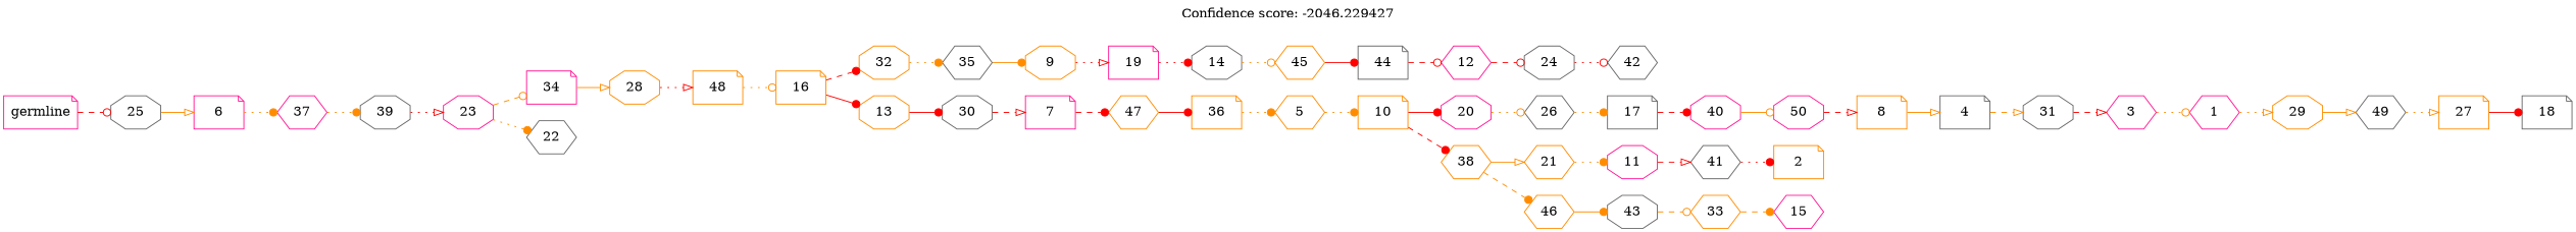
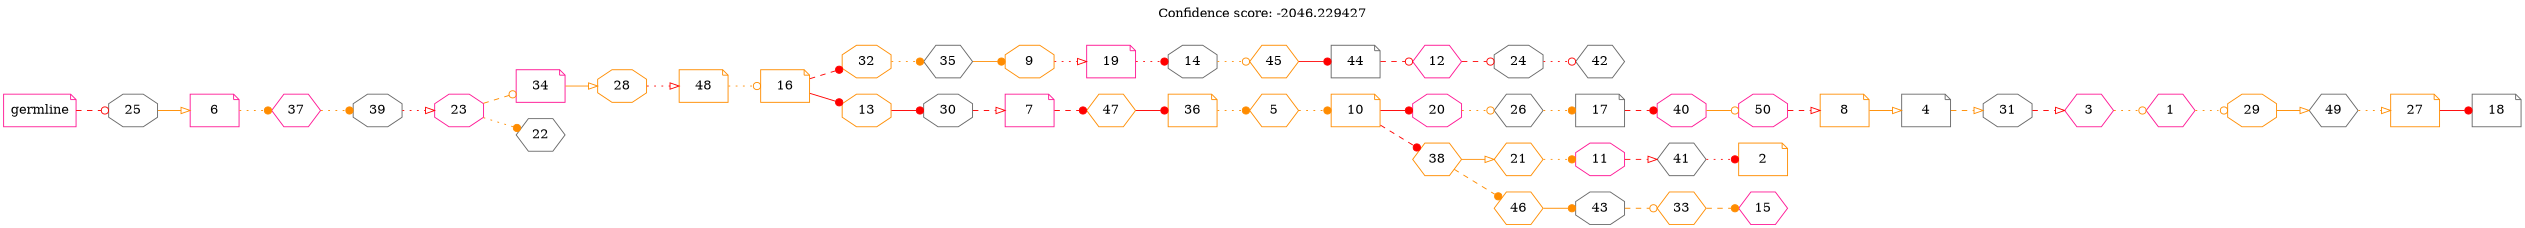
  digraph {
    fontname="DejaVu Serif"
    label="Confidence score: -2046.229427"
    labelloc=t
    rankdir=LR
    node [color=darkorange fontname="DejaVu Serif" shape=hexagon]
    edge [arrowhead=dot color=darkorange fontname="DejaVu Serif" style=dotted]
    n1 [color=gray40 label=24 shape=octagon]
    n2 [color=gray40 label=42]
    n3 [color=deeppink label=12]
    n4 [color=gray40 label=44 shape=note]
    n5 [label=45]
    n6 [color=gray40 label=14 shape=octagon]
    n7 [color=deeppink label=19 shape=note]
    n8 [label=9 shape=octagon]
    n9 [color=gray40 label=35]
    n10 [label=32 shape=octagon]
    n11 [label=27 shape=note]
    n12 [color=gray40 label=18 shape=note]
    n13 [color=gray40 label=49]
    n14 [label=29 shape=octagon]
    n15 [color=deeppink label=1]
    n16 [color=deeppink label=3]
    n17 [color=gray40 label=31 shape=octagon]
    n18 [color=gray40 label=4 shape=note]
    n19 [label=8 shape=note]
    n20 [color=deeppink label=50 shape=octagon]
    n21 [color=deeppink label=40 shape=octagon]
    n22 [color=gray40 label=17 shape=note]
    n23 [color=gray40 label=26]
    n24 [color=deeppink label=20 shape=octagon]
    n25 [color=gray40 label=41]
    n26 [label=2 shape=note]
    n27 [color=deeppink label=11 shape=octagon]
    n28 [label=21]
    n29 [label=33]
    n30 [color=deeppink label=15]
    n31 [color=gray40 label=43 shape=octagon]
    n32 [label=46]
    n33 [label=38]
    n34 [label=10 shape=note]
    n35 [label=5]
    n36 [label=36 shape=note]
    n37 [label=47]
    n38 [color=deeppink label=7 shape=note]
    n39 [color=gray40 label=30 shape=octagon]
    n40 [label=13 shape=octagon]
    n41 [label=16 shape=note]
    n42 [label=48 shape=note]
    n43 [label=28 shape=octagon]
    n44 [color=deeppink label=34 shape=note]
    n45 [color=deeppink label=23 shape=octagon]
    n46 [color=gray40 label=22]
    n47 [color=gray40 label=39 shape=octagon]
    n48 [color=deeppink label=37]
    n49 [color=deeppink label=6 shape=note]
    n50 [color=gray40 label=25 shape=octagon]
    n51 [color=deeppink label=germline shape=note]
    n1 -> n2 [arrowhead=odot color=red]
    n3 -> n1 [arrowhead=odot color=red style=dashed]
    n4 -> n3 [arrowhead=odot color=red style=dashed]
    n5 -> n4 [color=red style=solid]
    n6 -> n5 [arrowhead=odot]
    n7 -> n6 [color=red]
    n8 -> n7 [arrowhead=onormal color=red]
    n9 -> n8 [style=solid]
    n10 -> n9
    n11 -> n12 [color=red style=solid]
    n13 -> n11 [arrowhead=onormal]
    n14 -> n13 [arrowhead=onormal style=solid]
-   n15 -> n14 [arrowhead=onormal]
+   n15 -> n14 [arrowhead=odot]
    n16 -> n15 [arrowhead=odot]
    n17 -> n16 [arrowhead=onormal color=red style=dashed]
    n18 -> n17 [arrowhead=onormal style=dashed]
    n19 -> n18 [arrowhead=onormal style=solid]
    n20 -> n19 [arrowhead=onormal color=red style=dashed]
    n21 -> n20 [arrowhead=odot style=solid]
    n22 -> n21 [color=red style=dashed]
    n23 -> n22
    n24 -> n23 [arrowhead=odot]
    n25 -> n26 [color=red]
    n27 -> n25 [arrowhead=onormal color=red style=dashed]
    n28 -> n27
    n29 -> n30 [style=dashed]
    n31 -> n29 [arrowhead=odot style=dashed]
    n32 -> n31 [style=solid]
    n33 -> n28 [arrowhead=onormal style=solid]
    n33 -> n32 [style=dashed]
    n34 -> n24 [color=red style=solid]
    n34 -> n33 [color=red style=dashed]
    n35 -> n34
    n36 -> n35
    n37 -> n36 [color=red style=solid]
    n38 -> n37 [color=red style=dashed]
    n39 -> n38 [arrowhead=onormal color=red style=dashed]
    n40 -> n39 [color=red style=solid]
    n41 -> n10 [color=red style=dashed]
    n41 -> n40 [color=red style=solid]
    n42 -> n41 [arrowhead=odot]
    n43 -> n42 [arrowhead=onormal color=red]
    n44 -> n43 [arrowhead=onormal style=solid]
    n45 -> n44 [arrowhead=odot style=dashed]
    n45 -> n46
    n47 -> n45 [arrowhead=onormal color=red]
    n48 -> n47
    n49 -> n48
    n50 -> n49 [arrowhead=onormal style=solid]
    n51 -> n50 [arrowhead=odot color=red style=dashed]
  }
